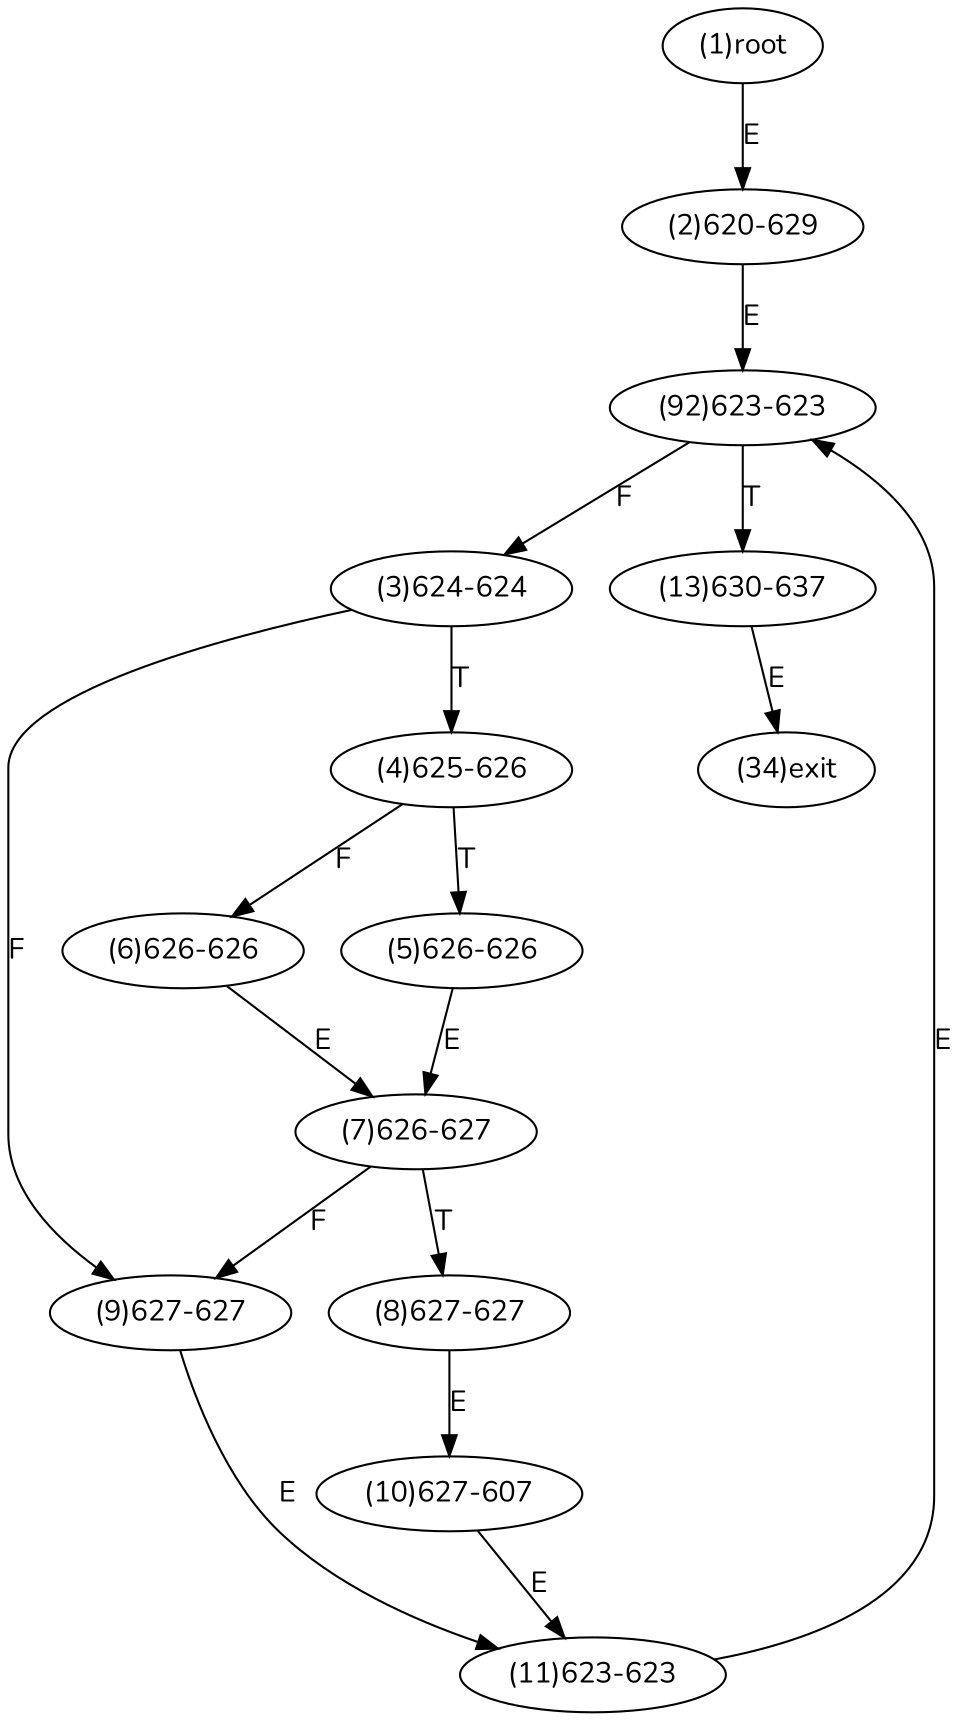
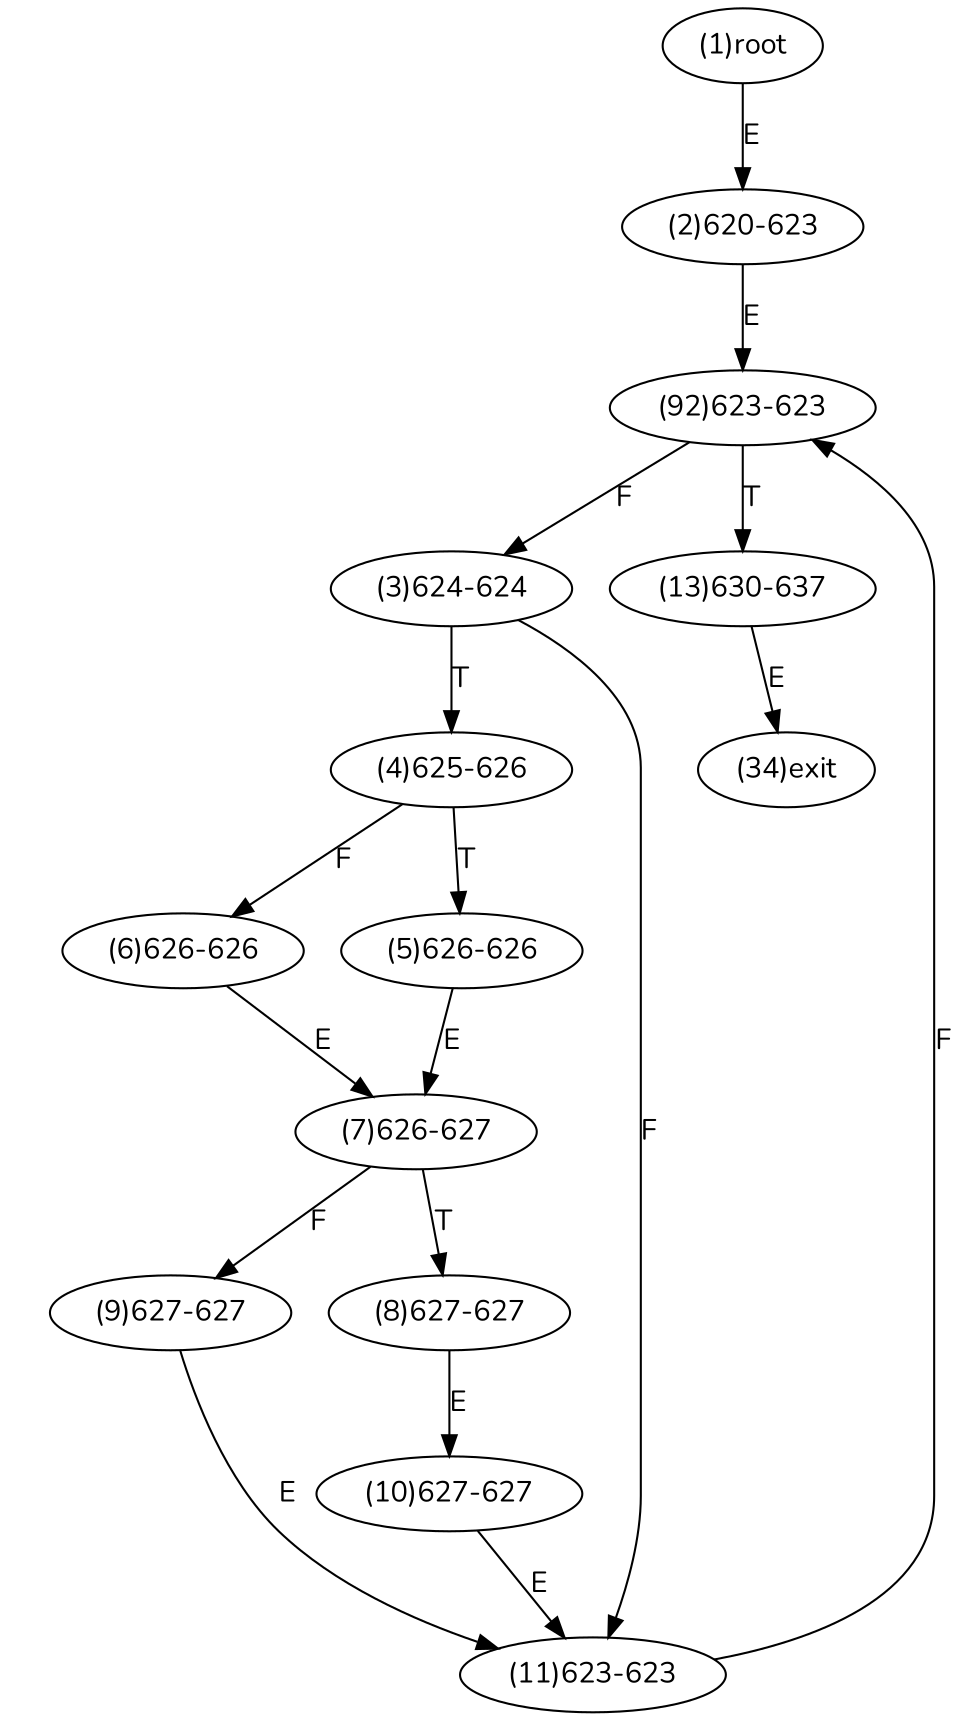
  digraph {
    fontname=Nunito
    node [fontname=Nunito]
    edge [fontname=Nunito]
    n1 [label="(1)root"]
-   n2 [label="(2)620-629"]
+   n2 [label="(2)620-623"]
    n3 [label="(92)623-623"]
    n4 [label="(3)624-624"]
    n5 [label="(13)630-637"]
    n6 [label="(4)625-626"]
    n7 [label="(11)623-623"]
    n8 [label="(5)626-626"]
    n9 [label="(6)626-626"]
    n10 [label="(7)626-627"]
    n11 [label="(8)627-627"]
    n12 [label="(9)627-627"]
-   n13 [label="(10)627-607"]
+   n13 [label="(10)627-627"]
    n14 [label="(34)exit"]
    n1 -> n2 [label=E]
    n2 -> n3 [label=E]
    n3 -> n4 [label=F]
    n3 -> n5 [label=T]
    n4 -> n6 [label=T]
-   n4 -> n12 [label=F]
+   n4 -> n7 [label=F]
    n5 -> n14 [label=E]
    n6 -> n8 [label=T]
    n6 -> n9 [label=F]
-   n7 -> n3 [label=E]
+   n7 -> n3 [label=F]
    n8 -> n10 [label=E]
    n9 -> n10 [label=E]
    n10 -> n11 [label=T]
    n10 -> n12 [label=F]
    n11 -> n13 [label=E]
    n12 -> n7 [label=E]
    n13 -> n7 [label=E]
  }
